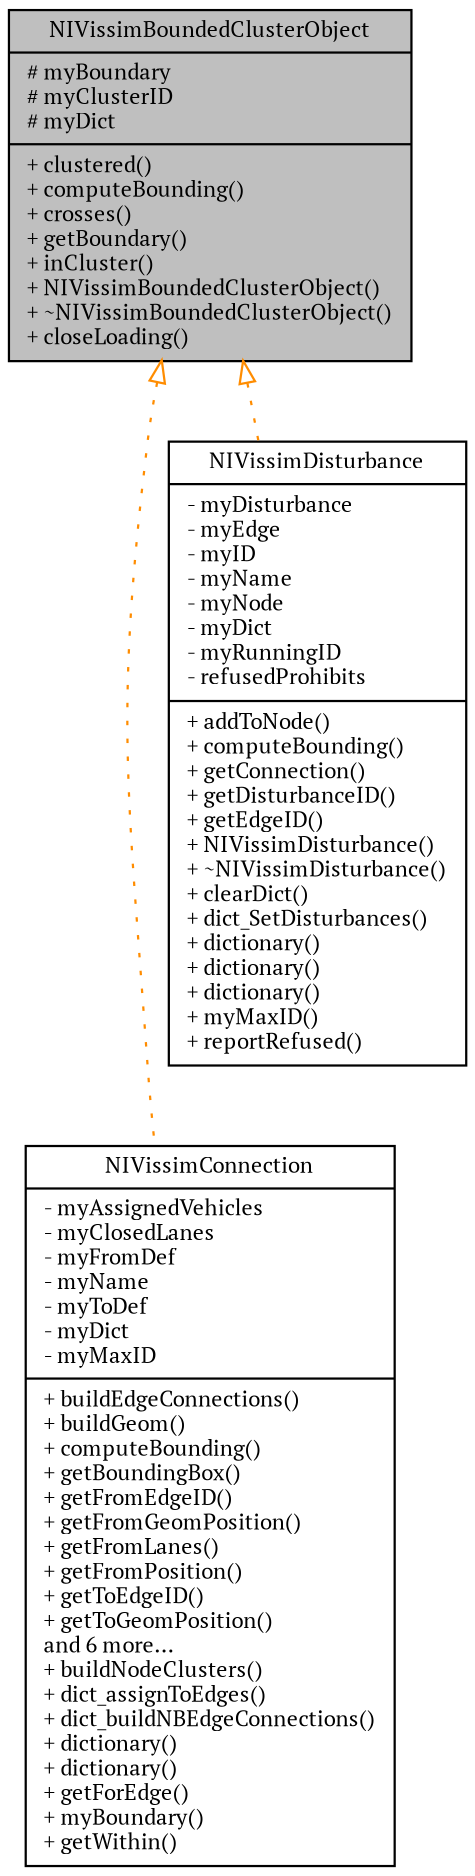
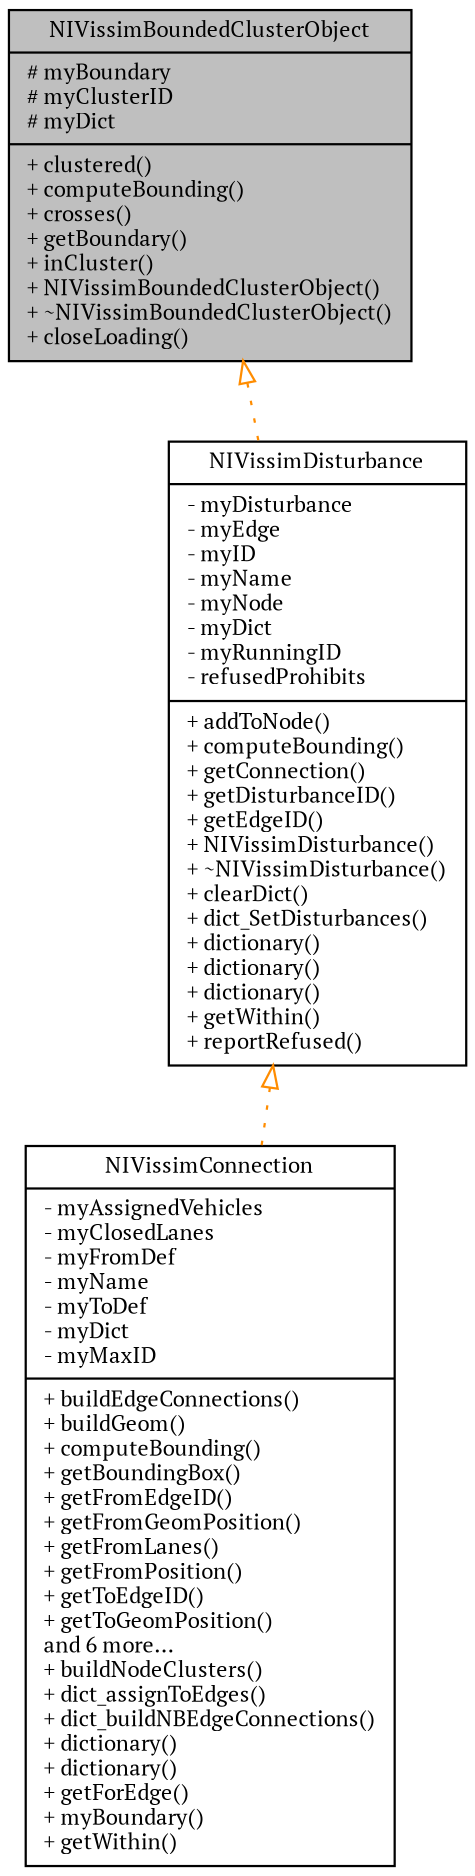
  digraph {
    fontname="PT Serif"
    node [color=black fillcolor=white fontname="PT Serif" fontsize=10 shape=record style=filled]
    edge [arrowtail=onormal color=darkorange dir=back fontname="PT Serif" fontsize=10 labelfontname=Helvetica labelfontsize=10 style=dotted]
    n1 [fillcolor=grey75 fontcolor=black height=0.2 label="{NIVissimBoundedClusterObject\n|# myBoundary\l# myClusterID\l# myDict\l|+ clustered()\l+ computeBounding()\l+ crosses()\l+ getBoundary()\l+ inCluster()\l+ NIVissimBoundedClusterObject()\l+ ~NIVissimBoundedClusterObject()\l+ closeLoading()\l}" width=0.4]
    n2 [height=0.2 label="{NIVissimConnection\n|- myAssignedVehicles\l- myClosedLanes\l- myFromDef\l- myName\l- myToDef\l- myDict\l- myMaxID\l|+ buildEdgeConnections()\l+ buildGeom()\l+ computeBounding()\l+ getBoundingBox()\l+ getFromEdgeID()\l+ getFromGeomPosition()\l+ getFromLanes()\l+ getFromPosition()\l+ getToEdgeID()\l+ getToGeomPosition()\land 6 more...\l+ buildNodeClusters()\l+ dict_assignToEdges()\l+ dict_buildNBEdgeConnections()\l+ dictionary()\l+ dictionary()\l+ getForEdge()\l+ myBoundary()\l+ getWithin()\l}" width=0.4]
-   n3 [height=0.2 label="{NIVissimDisturbance\n|- myDisturbance\l- myEdge\l- myID\l- myName\l- myNode\l- myDict\l- myRunningID\l- refusedProhibits\l|+ addToNode()\l+ computeBounding()\l+ getConnection()\l+ getDisturbanceID()\l+ getEdgeID()\l+ NIVissimDisturbance()\l+ ~NIVissimDisturbance()\l+ clearDict()\l+ dict_SetDisturbances()\l+ dictionary()\l+ dictionary()\l+ dictionary()\l+ myMaxID()\l+ reportRefused()\l}" width=0.4]
-   n1 -> n2
+   n3 [height=0.2 label="{NIVissimDisturbance\n|- myDisturbance\l- myEdge\l- myID\l- myName\l- myNode\l- myDict\l- myRunningID\l- refusedProhibits\l|+ addToNode()\l+ computeBounding()\l+ getConnection()\l+ getDisturbanceID()\l+ getEdgeID()\l+ NIVissimDisturbance()\l+ ~NIVissimDisturbance()\l+ clearDict()\l+ dict_SetDisturbances()\l+ dictionary()\l+ dictionary()\l+ dictionary()\l+ getWithin()\l+ reportRefused()\l}" width=0.4]
+   n3 -> n2
    n1 -> n3
  }
